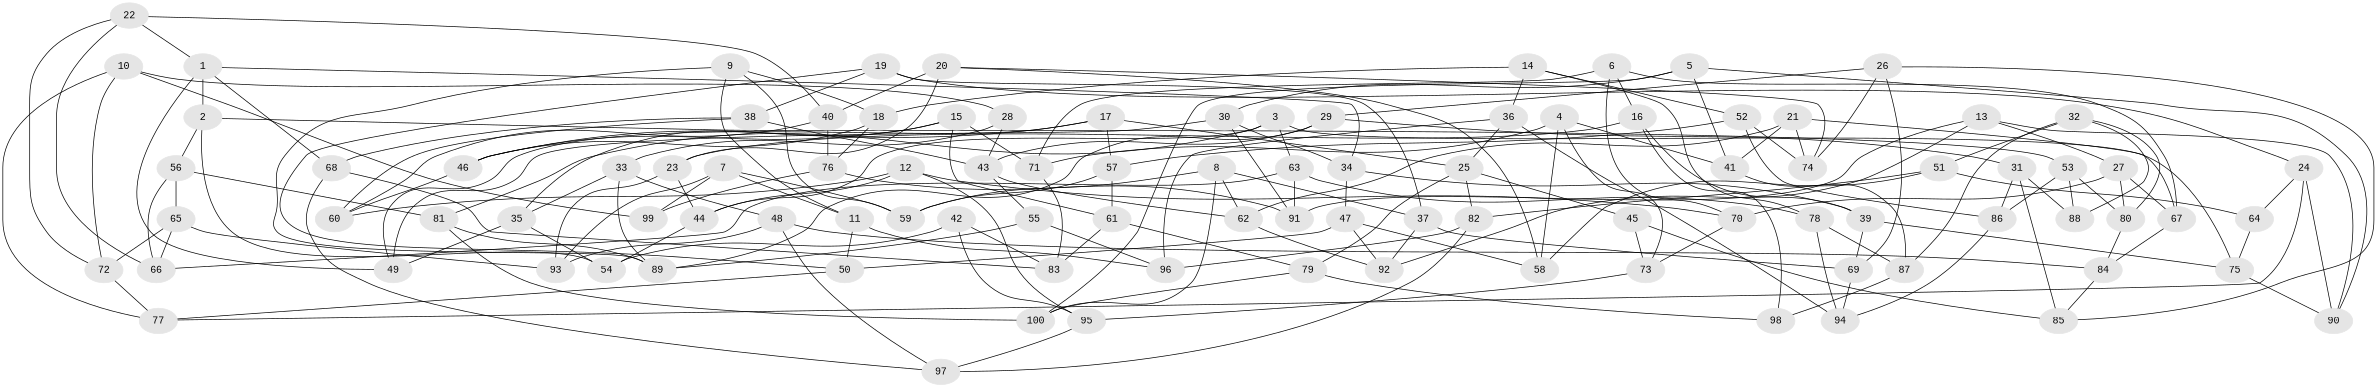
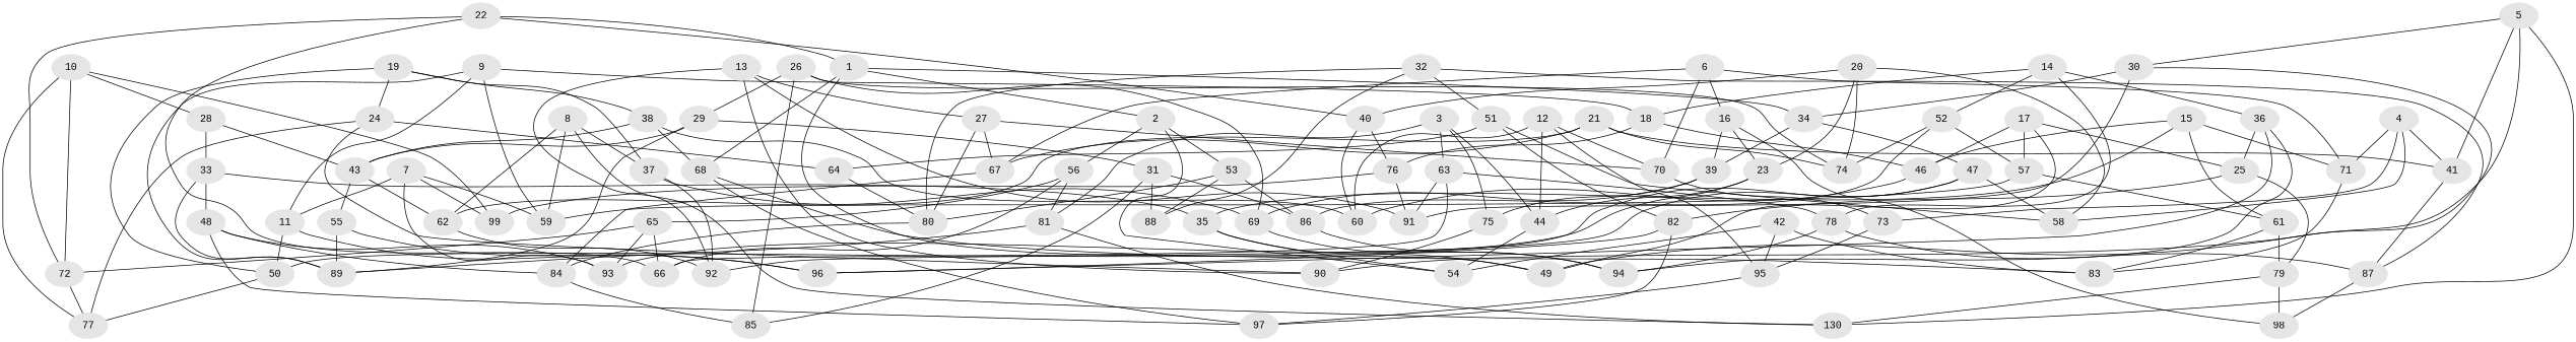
  graph {
    fontname="Liberation Mono"
    node [color=gray90 fontname="Liberation Mono" style=filled]
    edge [fontname="Liberation Mono"]
    1
    2
    34
    49
    68
    53
    54
    56
    39
    47
    83
    97
    80
    86
    88
    81
    66
    65
    3
    44
    63
    75
    91
    78
    90
-   100
+   100 [label=130]
    89
    4
    41
    58
    71
    73
    87
    95
    5
    30
    6
    16
    67
    70
    23
    98
    84
    7
    11
    59
    93
    99
    50
    96
    8
    37
    62
    92
    69
    9
    18
    46
    76
    55
    10
    28
    72
    77
    33
    43
    12
    60
    13
    27
    14
    36
    52
    25
    94
    57
    74
    15
    35
    61
    79
    17
-   45
    82
    19
    24
    38
    64
    20
    40
    21
    22
    85
    26
    29
    31
    48
    32
    51
    42
    1 -- 2
    1 -- 34
    1 -- 49
    1 -- 68
    2 -- 53
    2 -- 54
    2 -- 56
    34 -- 39
    34 -- 47
    68 -- 83
    68 -- 97
    53 -- 80
    53 -- 86
    53 -- 88
    56 -- 81
    56 -- 66
    56 -- 65
    39 -- 75
    39 -- 69
    47 -- 58
    47 -- 50
    47 -- 92
    80 -- 84
    86 -- 94
    81 -- 100
    81 -- 89
    65 -- 66
    65 -- 93
    65 -- 72
    3 -- 81
    3 -- 44
    3 -- 63
    3 -- 75
    44 -- 54
    63 -- 66
    63 -- 91
    63 -- 78
    75 -- 90
    78 -- 87
    78 -- 94
    4 -- 41
    4 -- 58
    4 -- 71
    4 -- 73
    41 -- 87
    71 -- 83
    73 -- 95
    87 -- 98
    95 -- 97
    5 -- 90
    5 -- 100
    5 -- 41
    5 -- 30
    30 -- 34
    30 -- 49
    30 -- 91
    6 -- 71
    6 -- 16
    6 -- 67
    6 -- 70
    16 -- 39
    16 -- 23
    16 -- 98
    67 -- 84
    70 -- 73
    23 -- 44
    23 -- 93
    84 -- 85
    7 -- 11
    7 -- 59
    7 -- 93
    7 -- 99
    11 -- 50
    11 -- 96
    50 -- 77
    8 -- 100
    8 -- 59
    8 -- 37
    8 -- 62
    37 -- 92
    37 -- 69
    62 -- 92
    69 -- 94
    9 -- 89
    9 -- 11
    9 -- 59
    9 -- 18
    18 -- 46
    18 -- 76
    46 -- 60
    76 -- 91
    76 -- 99
    55 -- 89
    55 -- 96
    10 -- 99
    10 -- 28
    10 -- 72
    10 -- 77
    28 -- 33
    28 -- 43
    72 -- 77
    33 -- 89
    33 -- 35
    33 -- 48
    43 -- 62
    43 -- 55
    12 -- 44
    12 -- 95
    12 -- 70
    12 -- 60
    13 -- 91
    13 -- 90
    13 -- 92
    13 -- 27
    27 -- 80
    27 -- 67
    27 -- 70
    14 -- 78
    14 -- 18
    14 -- 36
    14 -- 52
    36 -- 96
    36 -- 25
    36 -- 94
    52 -- 86
    52 -- 57
    52 -- 74
    25 -- 79
-   25 -- 45
    25 -- 82
    57 -- 59
    57 -- 61
    15 -- 71
    15 -- 46
    15 -- 35
    15 -- 61
    35 -- 49
    35 -- 54
    61 -- 83
    61 -- 79
    79 -- 100
    79 -- 98
    17 -- 49
    17 -- 46
    17 -- 25
    17 -- 57
-   45 -- 73
-   45 -- 85
    82 -- 97
    82 -- 96
    19 -- 50
    19 -- 37
    19 -- 24
    19 -- 38
    24 -- 90
    24 -- 77
    24 -- 64
    38 -- 68
    38 -- 43
    38 -- 60
-   64 -- 75
+   64 -- 80
    20 -- 58
    20 -- 23
    20 -- 74
    20 -- 40
    40 -- 76
    40 -- 60
    21 -- 41
    21 -- 67
    21 -- 62
    21 -- 74
    22 -- 1
    22 -- 66
    22 -- 72
    22 -- 40
    26 -- 69
    26 -- 74
    26 -- 85
    26 -- 29
    29 -- 89
    29 -- 43
    29 -- 31
    31 -- 86
    31 -- 88
    31 -- 85
    48 -- 97
    48 -- 84
    48 -- 93
    32 -- 80
    32 -- 88
    32 -- 87
    32 -- 51
    51 -- 58
    51 -- 82
    51 -- 64
    42 -- 54
    42 -- 83
    42 -- 95
  }
